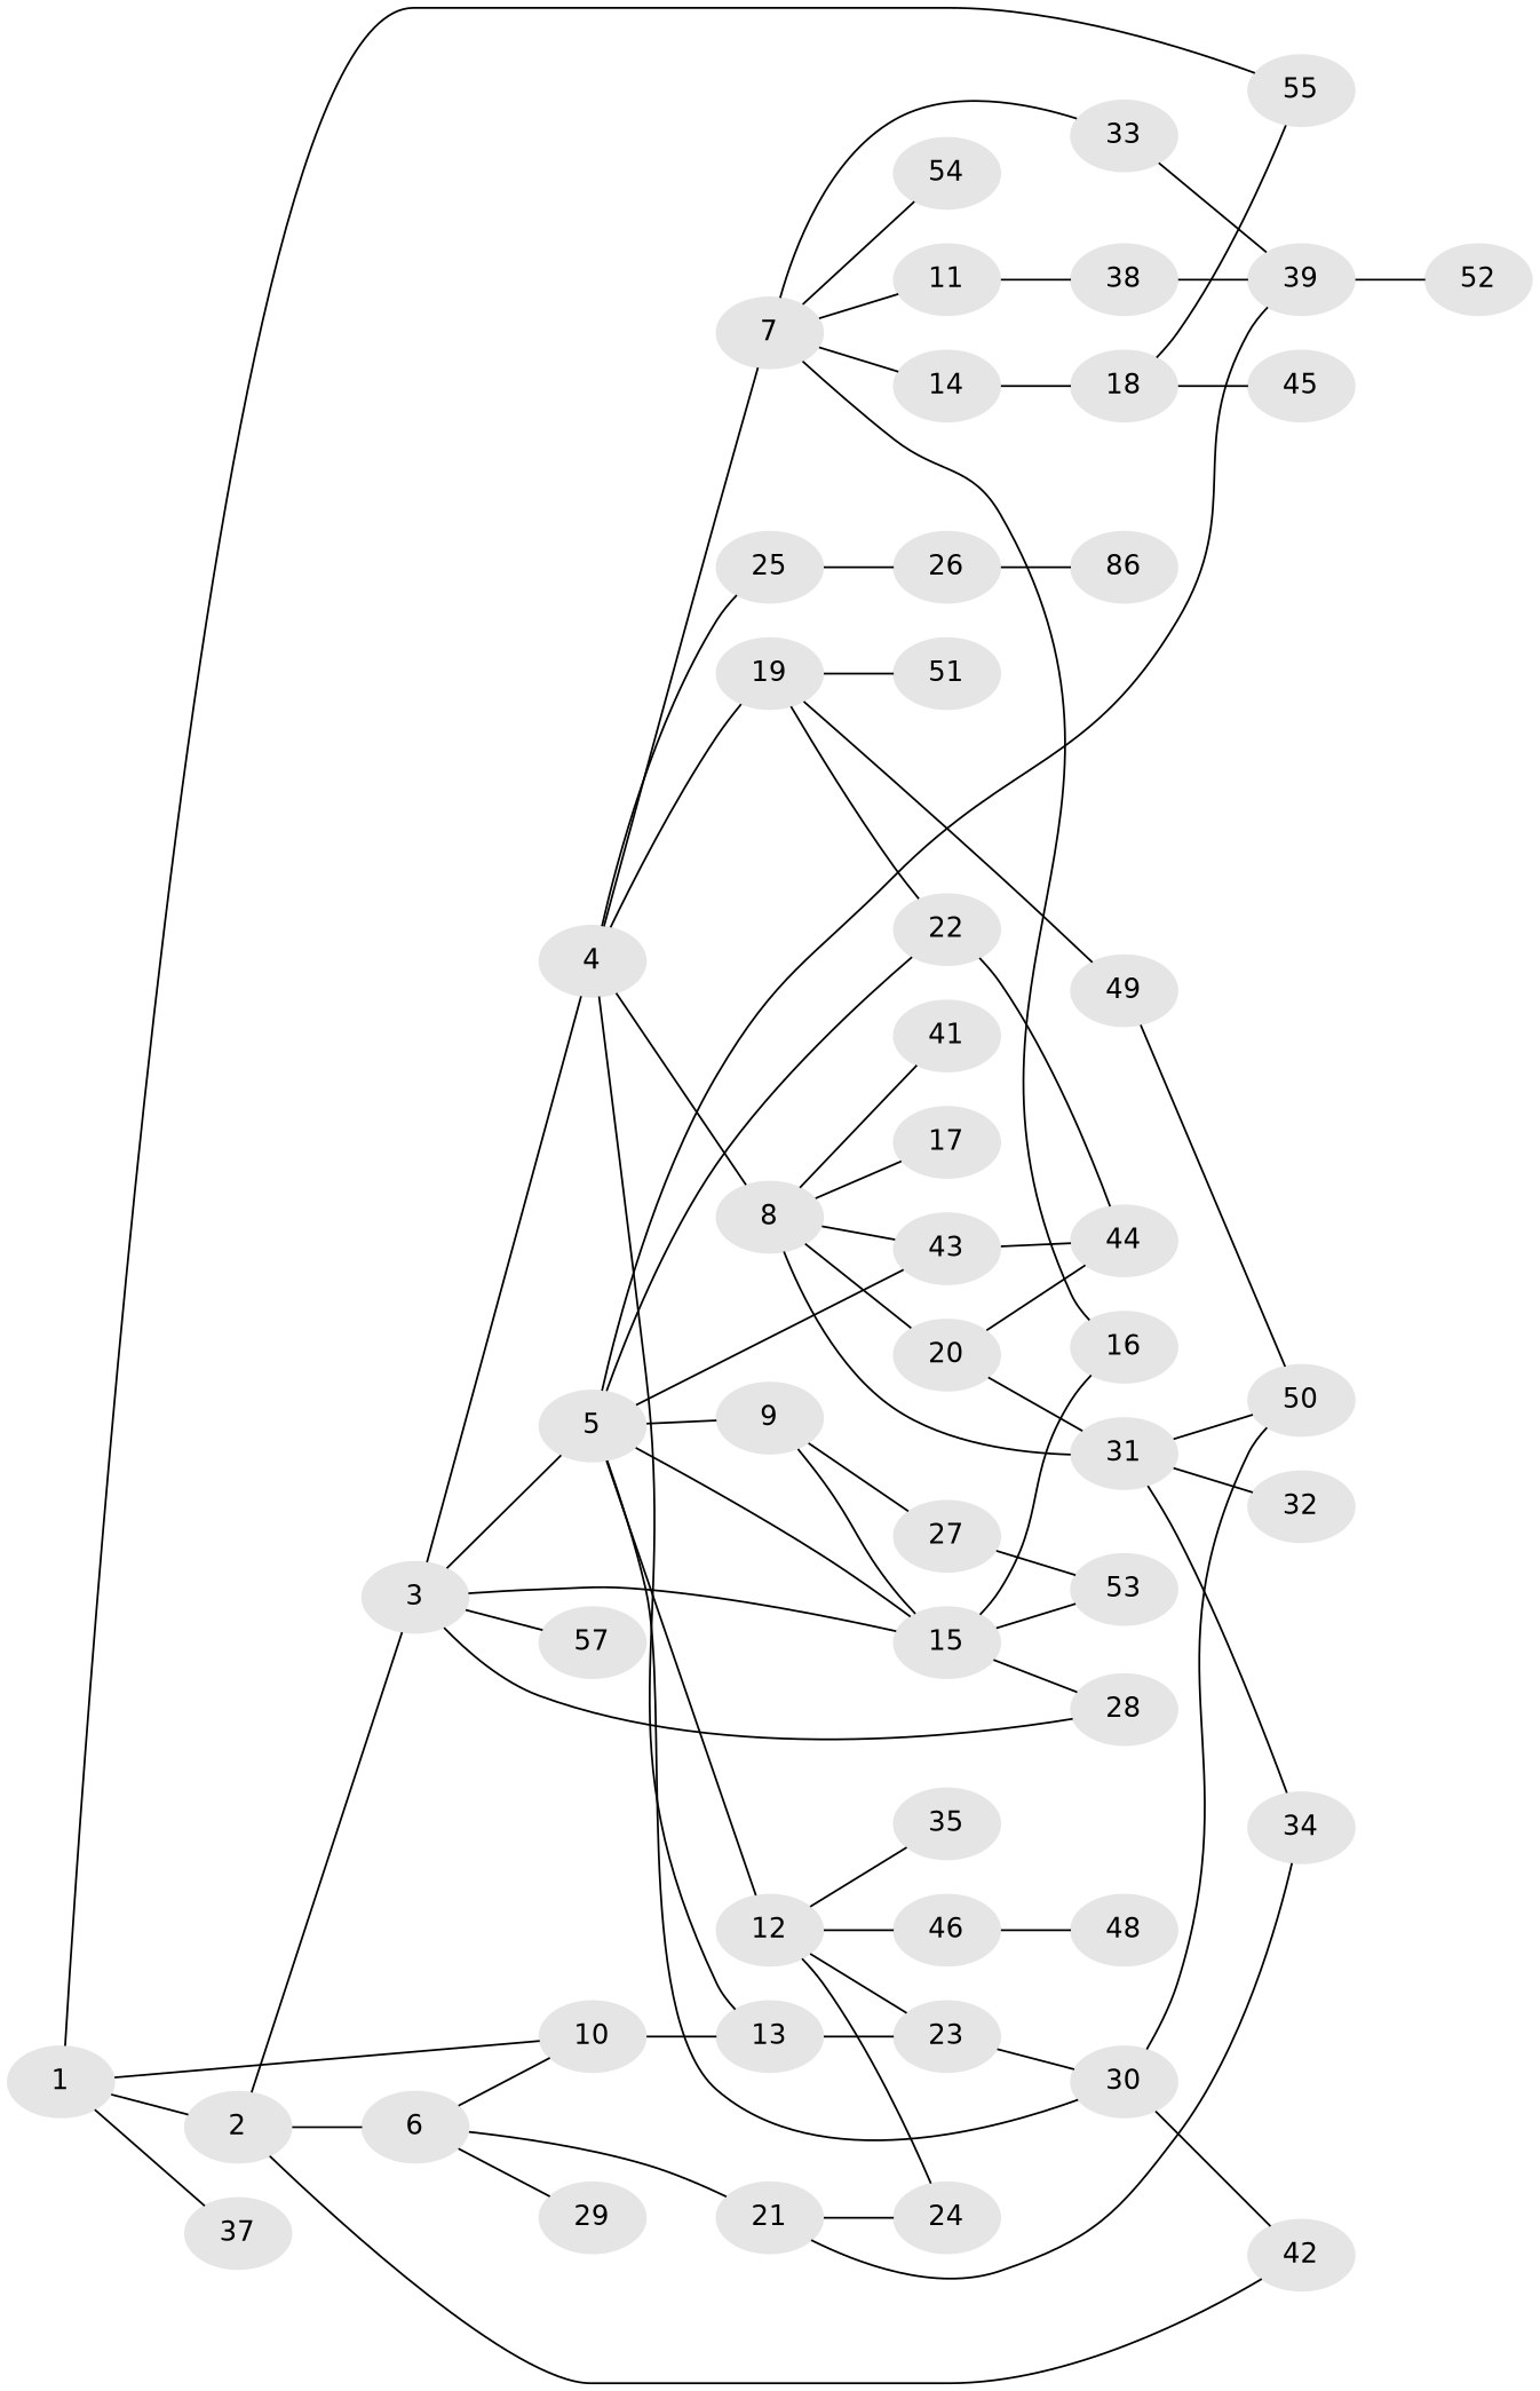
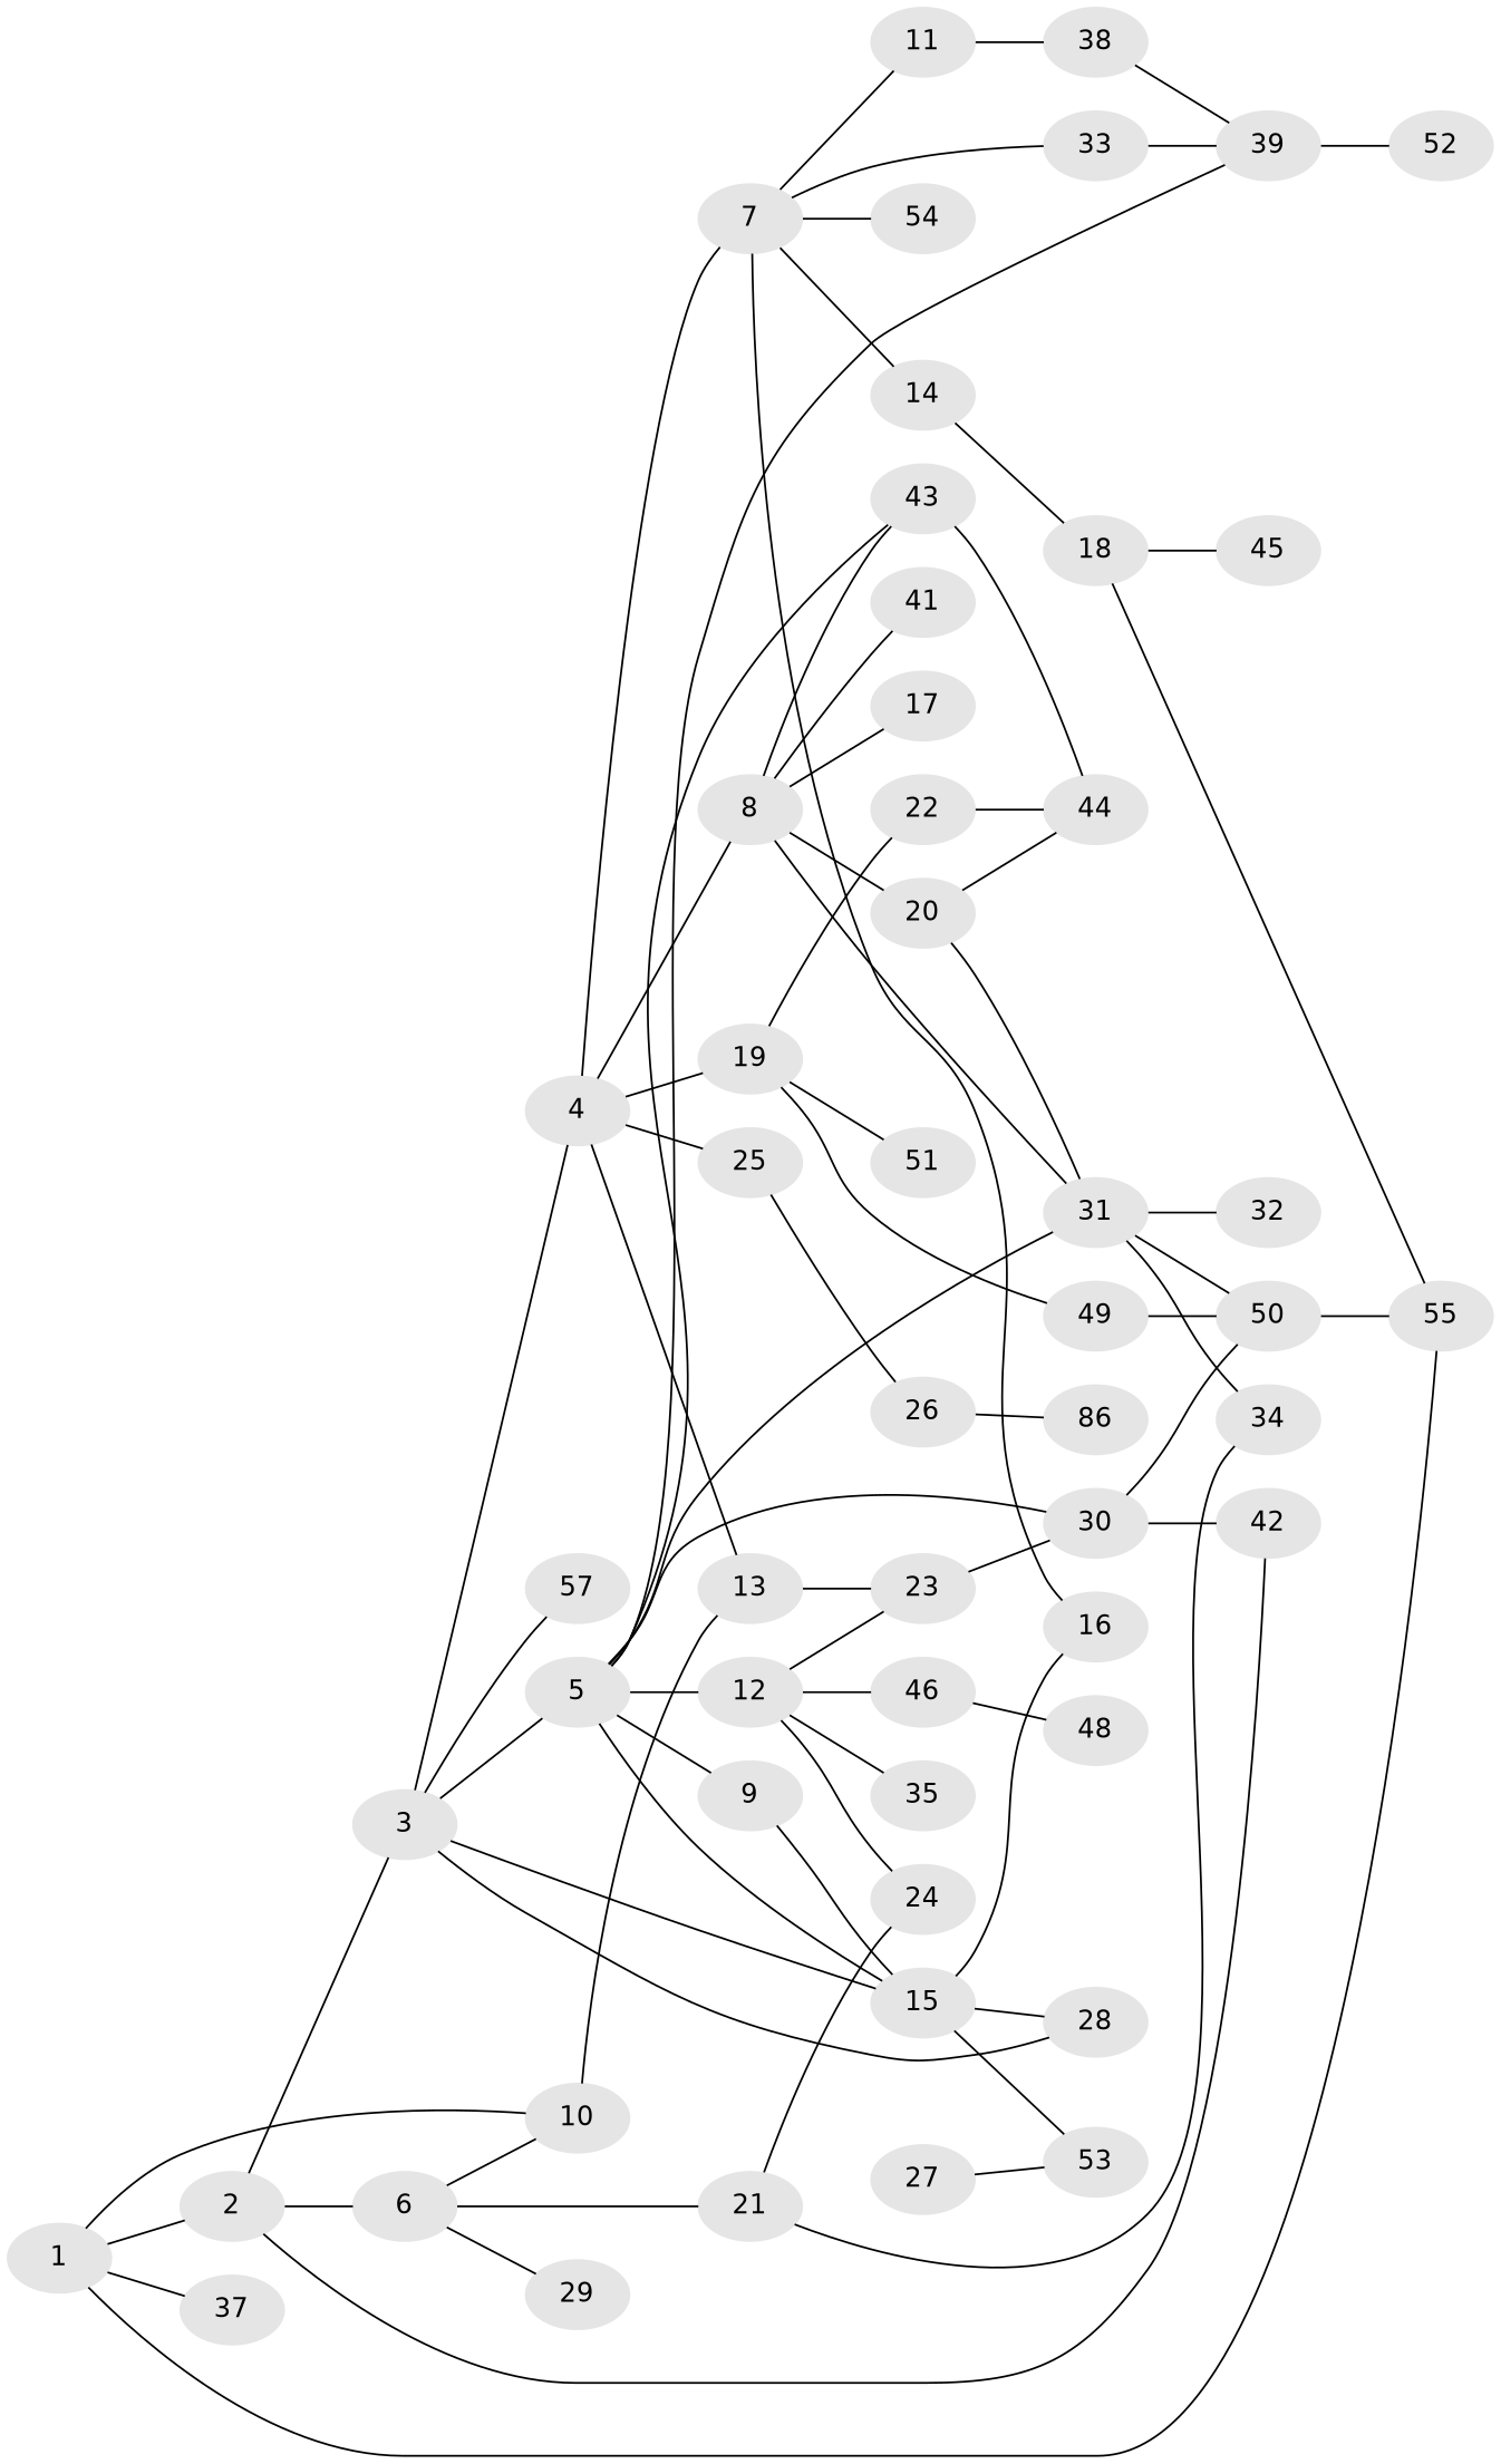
  graph {
    fontname="DejaVu Sans"
    rankdir=LR
    node [color=gray90 fontname="DejaVu Sans" style=filled]
    edge [fontname="DejaVu Sans"]
    1
    2
    10
    37
    55
    3
    6
    42
    13
    4
    5
    15
    28
    n14 [label=57]
    21
    29
    7
    8
    19
    25
    9
    12
    22
    30
    39
    43
    16
    53
    11
    14
    33
    54
    17
    20
    31
    41
    23
    49
    51
    26
    27
    24
    35
    46
    44
    50
    52
    34
    38
    18
    32
    48
    45
    n54 [label=86]
    1 -- 2
    1 -- 10
    1 -- 37
    1 -- 55
    2 -- 3
    2 -- 6
    2 -- 42
    10 -- 13
    3 -- 4
    3 -- 5
    3 -- 15
    3 -- 28
    3 -- n14
    6 -- 10
    6 -- 21
    6 -- 29
    13 -- 23
    4 -- 13
    4 -- 7
    4 -- 8
    4 -- 19
    4 -- 25
    5 -- 15
    5 -- 9
    5 -- 12
-   5 -- 22
+   5 -- 31
    5 -- 30
    5 -- 39
    5 -- 43
    15 -- 28
    15 -- 16
    15 -- 53
    21 -- 24
    21 -- 34
    7 -- 16
    7 -- 11
    7 -- 14
    7 -- 33
    7 -- 54
    8 -- 43
    8 -- 17
    8 -- 20
    8 -- 31
    8 -- 41
    19 -- 22
    19 -- 49
    19 -- 51
    25 -- 26
    9 -- 15
-   9 -- 27
    12 -- 23
    12 -- 24
    12 -- 35
    12 -- 46
    22 -- 44
    30 -- 42
    30 -- 50
    39 -- 52
    43 -- 44
    11 -- 38
    14 -- 18
    33 -- 39
    20 -- 31
    20 -- 44
    31 -- 50
    31 -- 34
    31 -- 32
    23 -- 30
    49 -- 50
    26 -- n54
    27 -- 53
    46 -- 48
+   50 -- 55
    38 -- 39
    18 -- 55
    18 -- 45
  }
